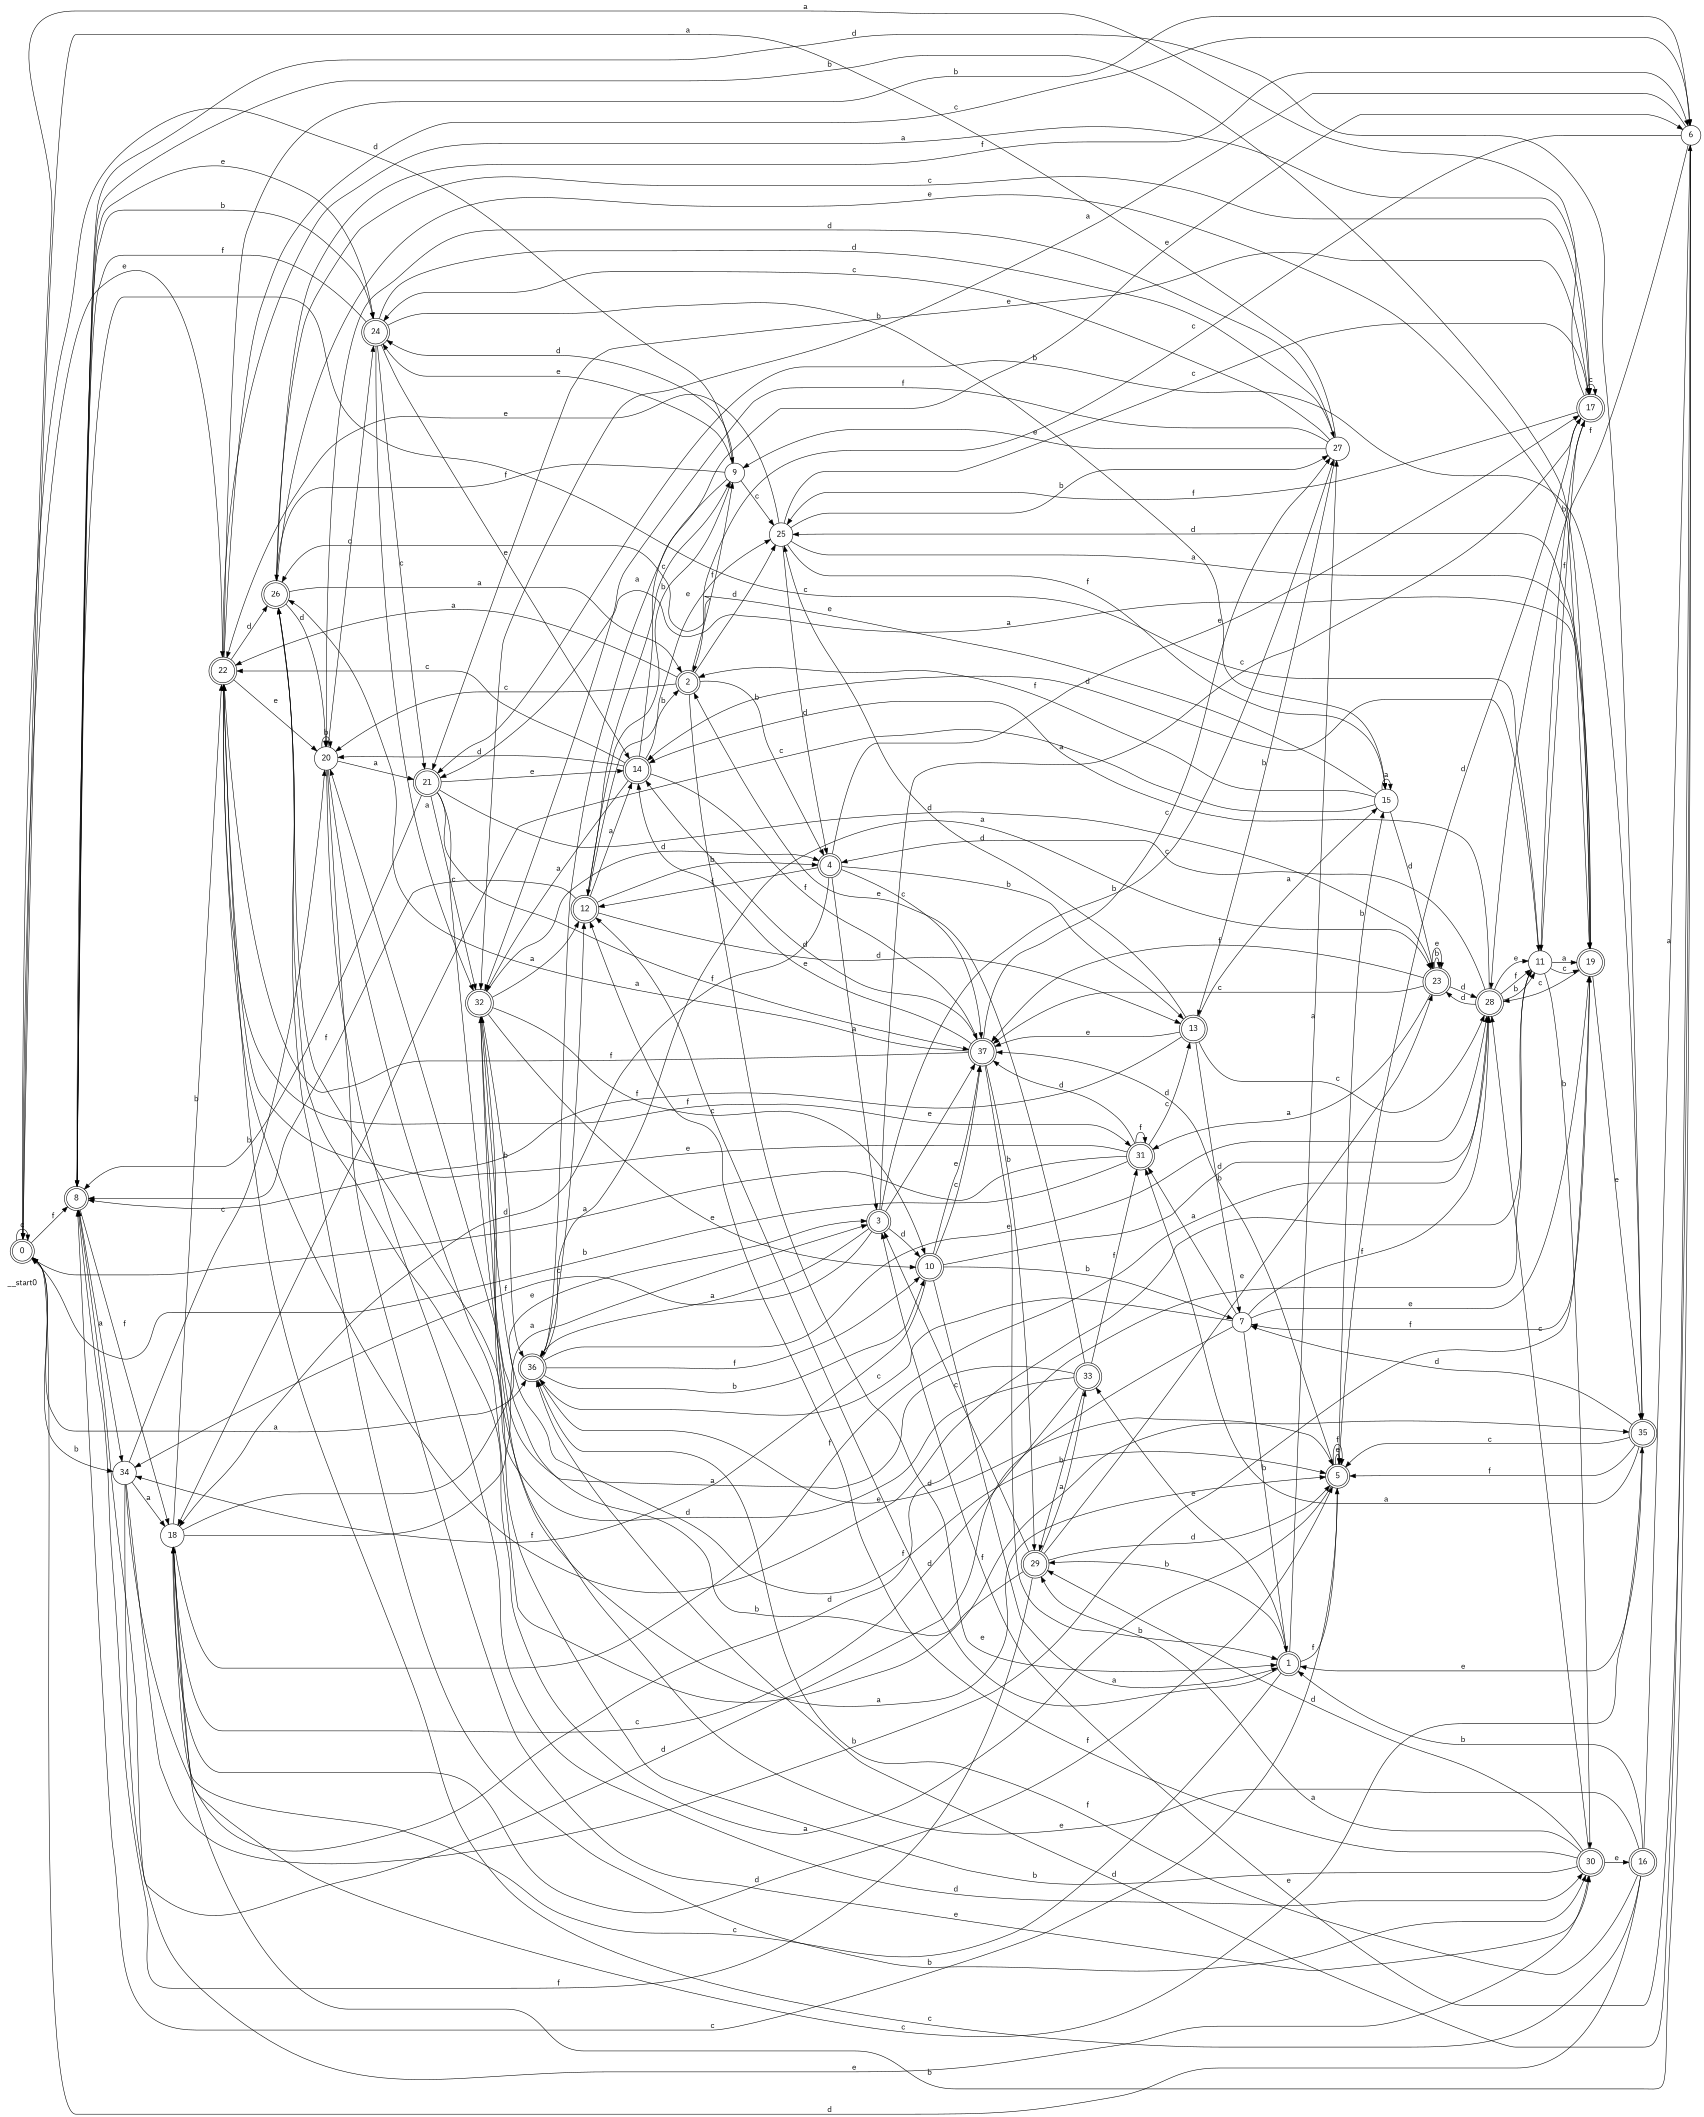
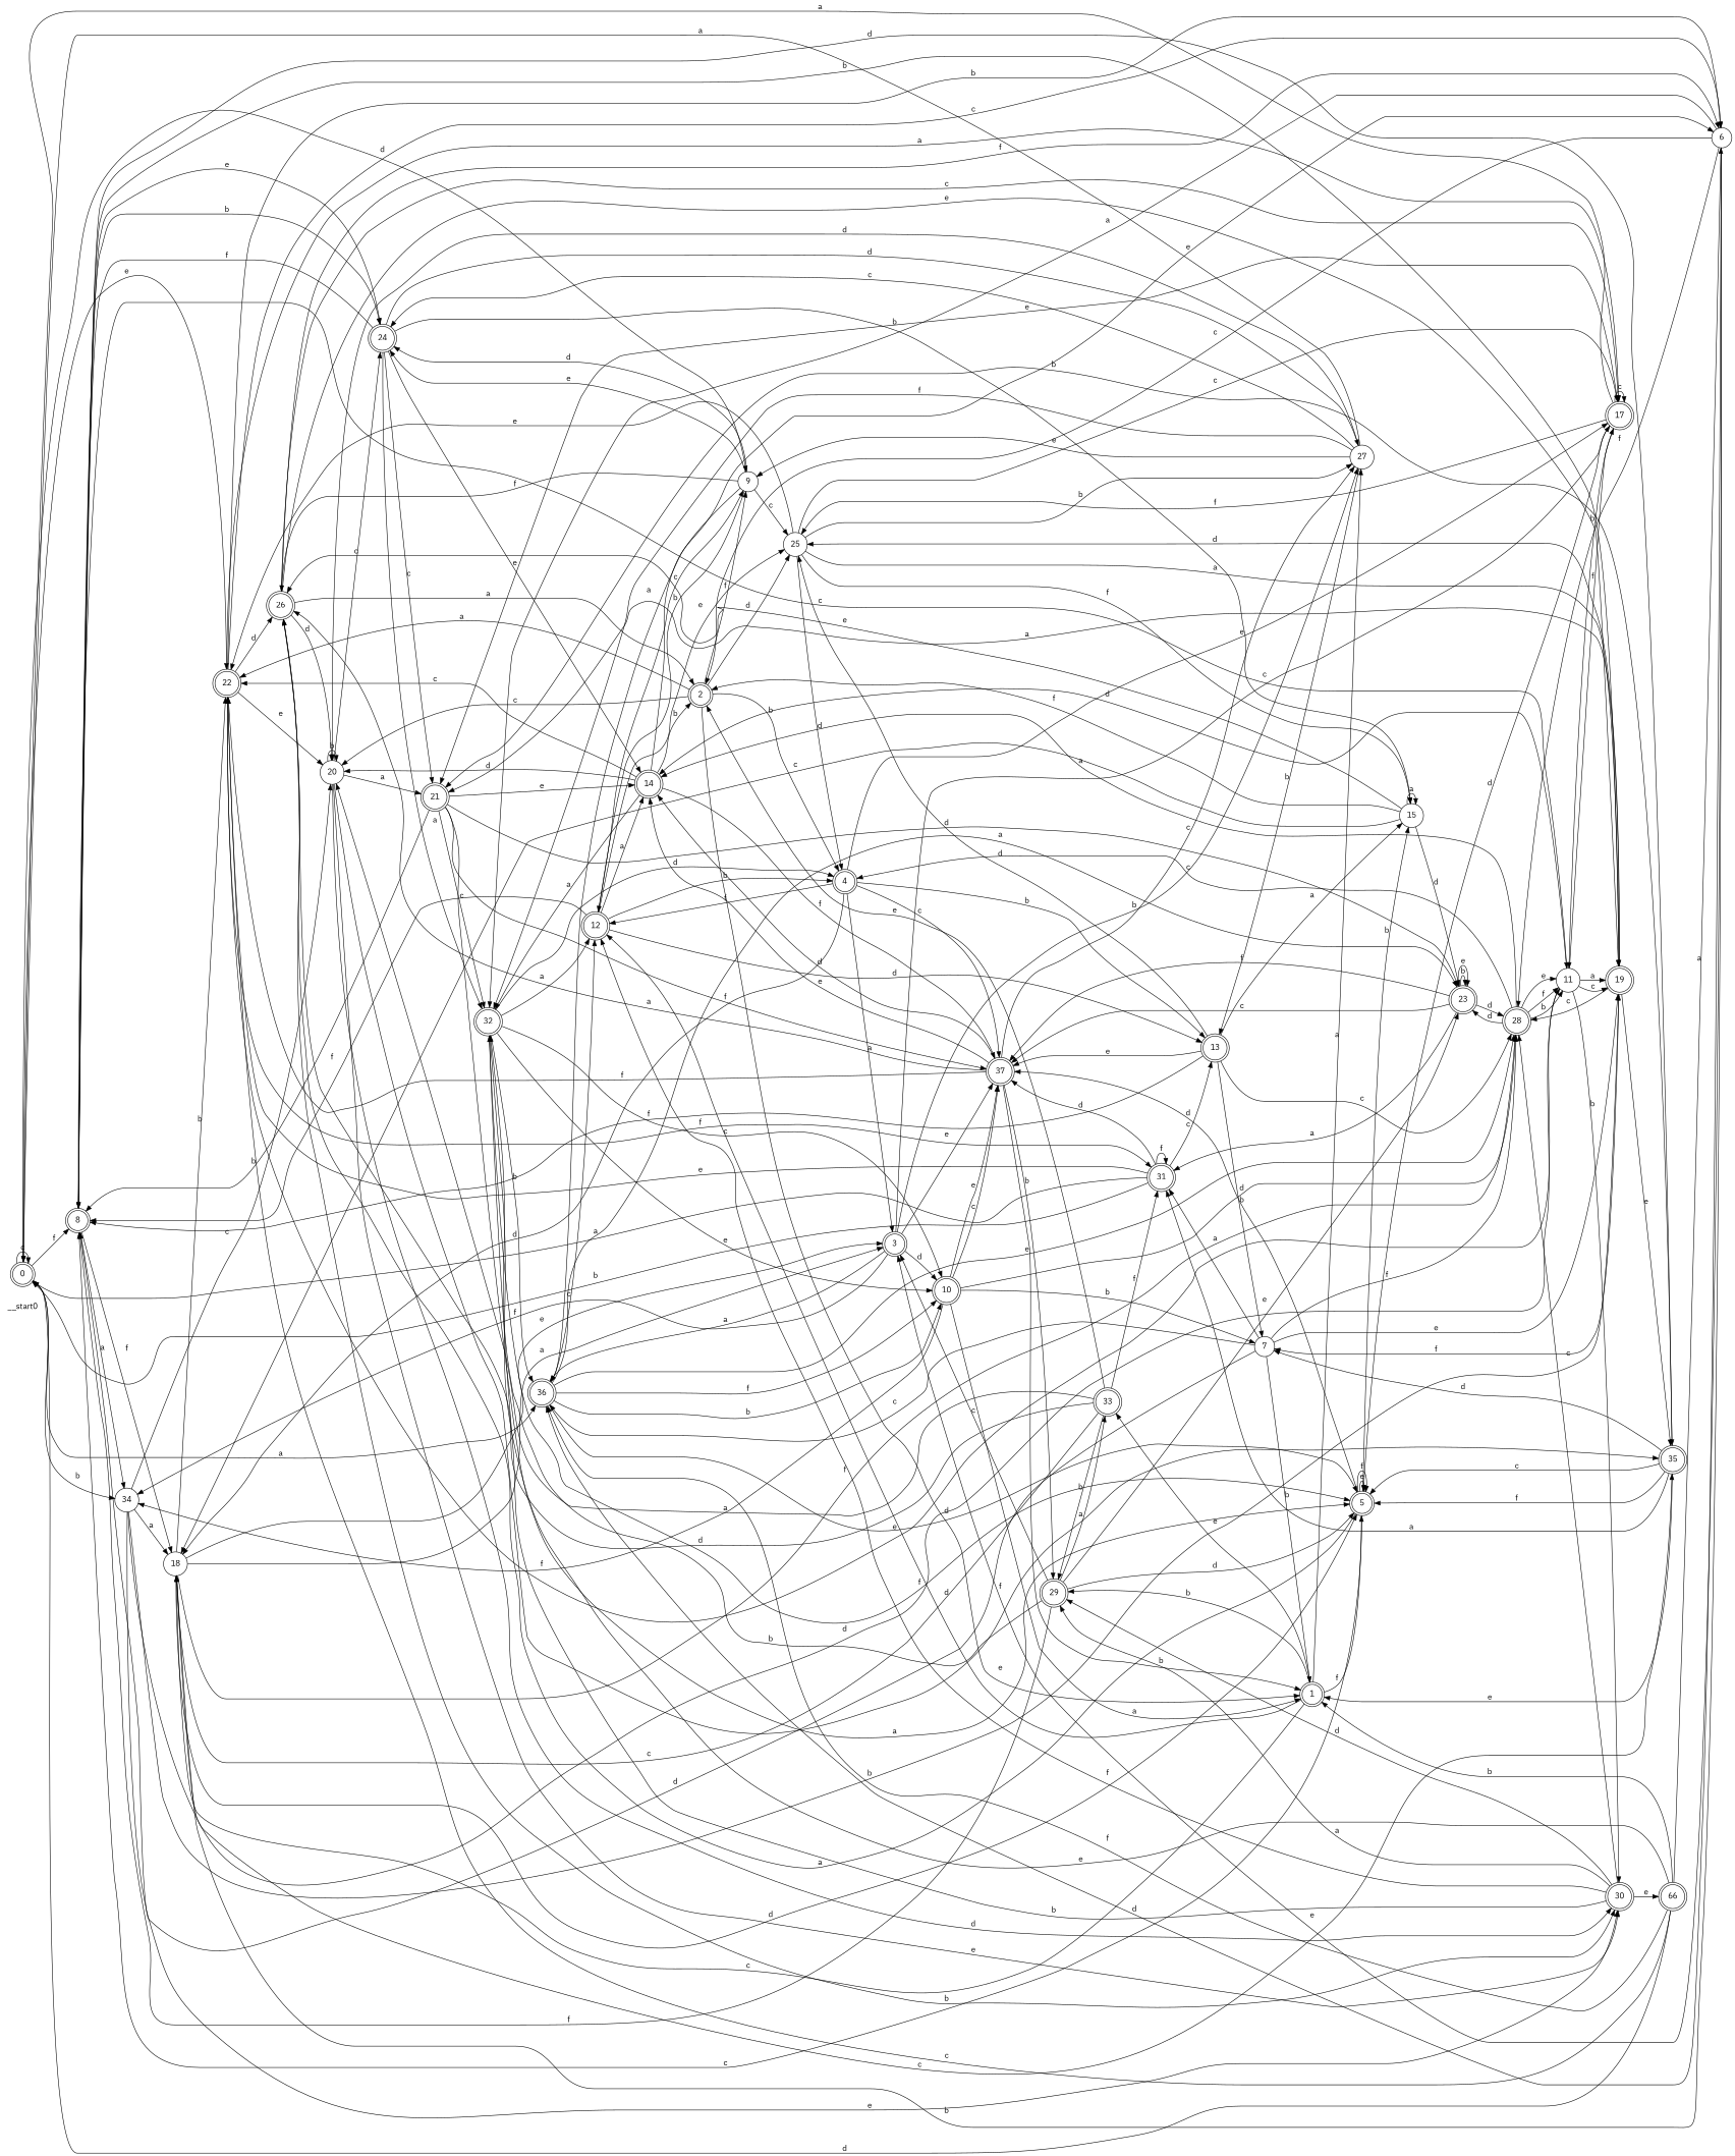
  digraph {
    fontname="IBM Plex Sans"
    rankdir=LR
    node [fontname="IBM Plex Sans" shape=doublecircle color=black fillcolor=white style="rounded,filled"]
    edge [fontname="IBM Plex Sans"]
    __start0 [shape=none color="" fillcolor="" style=""]
    n2 [label=0]
    n3 [label=8]
    n4 [label=9 shape=circle style=filled]
    n5 [label=22]
    n6 [label=34 shape=circle style=filled]
    n7 [label=36]
    n8 [label=18 shape=circle style=filled]
    n9 [label=11 shape=circle style=filled]
    n10 [label=24]
    n11 [label=35]
    n12 [label=12]
    n13 [label=25 shape=circle style=filled]
    n14 [label=26]
    n15 [label=20 shape=circle style=filled]
    n16 [label=17]
    n17 [label=6 shape=circle style=filled]
    n18 [label=31]
    n19 [label=19]
    n20 [label=30]
    n21 [label=5]
    n22 [label=10]
    n23 [label=28]
    n24 [label=23]
    n25 [label=1]
    n26 [label=27 shape=circle style=filled]
    n27 [label=29]
    n28 [label=33]
    n29 [label=37]
    n30 [label=15 shape=circle style=filled]
    n31 [label=4]
    n32 [label=13]
    n33 [label=14]
    n34 [label=3]
    n35 [label=32]
    n36 [label=2]
    n37 [label=21]
    n38 [label=7 shape=circle style=filled]
-   n39 [label=16]
+   n39 [label=66]
    n2 -> n2 [label=c]
    n2 -> n3 [label=f]
    n2 -> n4 [label=d]
    n2 -> n5 [label=e]
    n2 -> n6 [label=b]
    n2 -> n7 [label=a]
    n3 -> n6 [label=a]
    n3 -> n8 [label=f]
    n3 -> n9 [label=c]
    n3 -> n10 [label=b]
    n3 -> n10 [label=e]
    n3 -> n11 [label=d]
    n4 -> n7 [label=a]
    n4 -> n10 [label=d]
    n4 -> n10 [label=e]
    n4 -> n12 [label=b]
    n4 -> n13 [label=c]
    n4 -> n14 [label=f]
    n5 -> n14 [label=d]
    n5 -> n15 [label=e]
    n5 -> n16 [label=a]
    n5 -> n17 [label=b]
    n5 -> n17 [label=c]
    n5 -> n18 [label=f]
    n6 -> n8 [label=a]
    n6 -> n9 [label=d]
    n6 -> n15 [label=c]
    n6 -> n19 [label=b]
    n6 -> n20 [label=e]
    n7 -> n12 [label=c]
    n7 -> n21 [label=d]
    n7 -> n22 [label=b]
    n7 -> n22 [label=f]
    n7 -> n23 [label=e]
    n7 -> n24 [label=a]
    n8 -> n5 [label=b]
    n8 -> n11 [label=c]
    n8 -> n21 [label=d]
    n8 -> n23 [label=f]
    n8 -> n34 [label=a]
    n8 -> n34 [label=e]
    n9 -> n5 [label=e]
    n9 -> n16 [label=f]
    n9 -> n19 [label=a]
    n9 -> n19 [label=c]
    n9 -> n20 [label=b]
    n9 -> n33 [label=d]
    n10 -> n3 [label=f]
    n10 -> n26 [label=d]
    n10 -> n30 [label=b]
    n10 -> n33 [label=e]
    n10 -> n35 [label=a]
    n10 -> n37 [label=c]
    n11 -> n18 [label=a]
    n11 -> n21 [label=c]
    n11 -> n21 [label=f]
    n11 -> n25 [label=e]
    n11 -> n37 [label=b]
    n11 -> n38 [label=d]
    n12 -> n3 [label=f]
    n12 -> n4 [label=c]
    n12 -> n13 [label=e]
    n12 -> n31 [label=b]
    n12 -> n32 [label=d]
    n12 -> n33 [label=a]
    n13 -> n5 [label=e]
    n13 -> n16 [label=c]
    n13 -> n19 [label=a]
    n13 -> n26 [label=b]
    n13 -> n30 [label=f]
    n13 -> n31 [label=d]
    n14 -> n15 [label=d]
    n14 -> n16 [label=c]
    n14 -> n17 [label=f]
    n14 -> n19 [label=e]
    n14 -> n20 [label=b]
    n14 -> n36 [label=a]
    n15 -> n10 [label=c]
    n15 -> n11 [label=f]
    n15 -> n15 [label=b]
    n15 -> n20 [label=d]
    n15 -> n20 [label=e]
    n15 -> n37 [label=a]
    n16 -> n2 [label=a]
    n16 -> n9 [label=b]
    n16 -> n13 [label=f]
    n16 -> n16 [label=c]
    n16 -> n21 [label=d]
    n16 -> n37 [label=e]
    n17 -> n7 [label=d]
    n17 -> n8 [label=b]
    n17 -> n23 [label=f]
    n17 -> n34 [label=e]
    n17 -> n35 [label=a]
    n17 -> n36 [label=c]
    n18 -> n2 [label=a]
    n18 -> n2 [label=b]
    n18 -> n5 [label=e]
    n18 -> n18 [label=f]
    n18 -> n29 [label=d]
    n18 -> n32 [label=c]
    n19 -> n3 [label=b]
    n19 -> n11 [label=e]
    n19 -> n13 [label=d]
    n19 -> n23 [label=c]
    n19 -> n37 [label=a]
    n19 -> n38 [label=f]
    n20 -> n12 [label=f]
    n20 -> n23 [label=c]
    n20 -> n27 [label=a]
    n20 -> n27 [label=d]
    n20 -> n35 [label=b]
    n20 -> n39 [label=e]
    n21 -> n3 [label=c]
    n21 -> n14 [label=a]
    n21 -> n21 [label=e]
    n21 -> n21 [label=f]
    n21 -> n29 [label=d]
    n21 -> n30 [label=b]
    n22 -> n6 [label=f]
    n22 -> n23 [label=d]
    n22 -> n25 [label=a]
    n22 -> n29 [label=c]
    n22 -> n29 [label=e]
    n22 -> n38 [label=b]
    n23 -> n9 [label=b]
    n23 -> n9 [label=e]
    n23 -> n9 [label=f]
    n23 -> n24 [label=d]
    n23 -> n31 [label=c]
    n23 -> n33 [label=a]
    n24 -> n18 [label=a]
    n24 -> n23 [label=d]
    n24 -> n24 [label=b]
    n24 -> n24 [label=e]
    n24 -> n29 [label=c]
    n24 -> n29 [label=f]
    n25 -> n8 [label=c]
    n25 -> n12 [label=d]
    n25 -> n21 [label=f]
    n25 -> n26 [label=a]
    n25 -> n27 [label=b]
    n25 -> n28 [label=e]
    n26 -> n2 [label=a]
    n26 -> n4 [label=e]
    n26 -> n10 [label=c]
    n26 -> n15 [label=d]
    n26 -> n32 [label=b]
    n26 -> n35 [label=f]
    n27 -> n3 [label=f]
    n27 -> n21 [label=d]
    n27 -> n24 [label=e]
    n27 -> n28 [label=a]
    n27 -> n34 [label=c]
    n27 -> n35 [label=b]
    n28 -> n8 [label=c]
    n28 -> n14 [label=d]
    n28 -> n15 [label=a]
    n28 -> n18 [label=f]
    n28 -> n27 [label=b]
    n28 -> n36 [label=e]
    n29 -> n5 [label=f]
    n29 -> n14 [label=a]
    n29 -> n25 [label=b]
    n29 -> n26 [label=c]
    n29 -> n27 [label=b]
    n29 -> n33 [label=d]
    n29 -> n33 [label=e]
    n30 -> n8 [label=c]
    n30 -> n14 [label=e]
    n30 -> n24 [label=d]
    n30 -> n30 [label=a]
    n30 -> n36 [label=f]
    n31 -> n8 [label=d]
    n31 -> n12 [label=f]
    n31 -> n16 [label=e]
    n31 -> n29 [label=c]
    n31 -> n32 [label=b]
    n31 -> n34 [label=a]
    n32 -> n3 [label=f]
    n32 -> n13 [label=d]
    n32 -> n23 [label=c]
    n32 -> n29 [label=e]
    n32 -> n30 [label=a]
    n32 -> n38 [label=b]
    n33 -> n5 [label=c]
    n33 -> n15 [label=d]
    n33 -> n17 [label=e]
    n33 -> n29 [label=f]
    n33 -> n35 [label=a]
    n33 -> n36 [label=b]
    n34 -> n6 [label=f]
    n34 -> n7 [label=a]
    n34 -> n16 [label=c]
    n34 -> n22 [label=d]
    n34 -> n26 [label=b]
    n34 -> n29 [label=e]
    n35 -> n7 [label=b]
    n35 -> n12 [label=a]
    n35 -> n21 [label=f]
    n35 -> n22 [label=c]
    n35 -> n22 [label=e]
    n35 -> n31 [label=d]
    n36 -> n4 [label=f]
    n36 -> n5 [label=a]
    n36 -> n13 [label=d]
    n36 -> n15 [label=c]
    n36 -> n25 [label=e]
    n36 -> n31 [label=b]
    n37 -> n3 [label=b]
    n37 -> n21 [label=a]
    n37 -> n24 [label=d]
    n37 -> n29 [label=f]
    n37 -> n33 [label=e]
    n37 -> n35 [label=c]
    n38 -> n3 [label=d]
    n38 -> n7 [label=c]
    n38 -> n18 [label=a]
    n38 -> n19 [label=e]
    n38 -> n23 [label=f]
    n38 -> n25 [label=b]
    n39 -> n2 [label=d]
    n39 -> n5 [label=c]
    n39 -> n7 [label=f]
    n39 -> n17 [label=a]
    n39 -> n25 [label=b]
    n39 -> n35 [label=e]
  }
